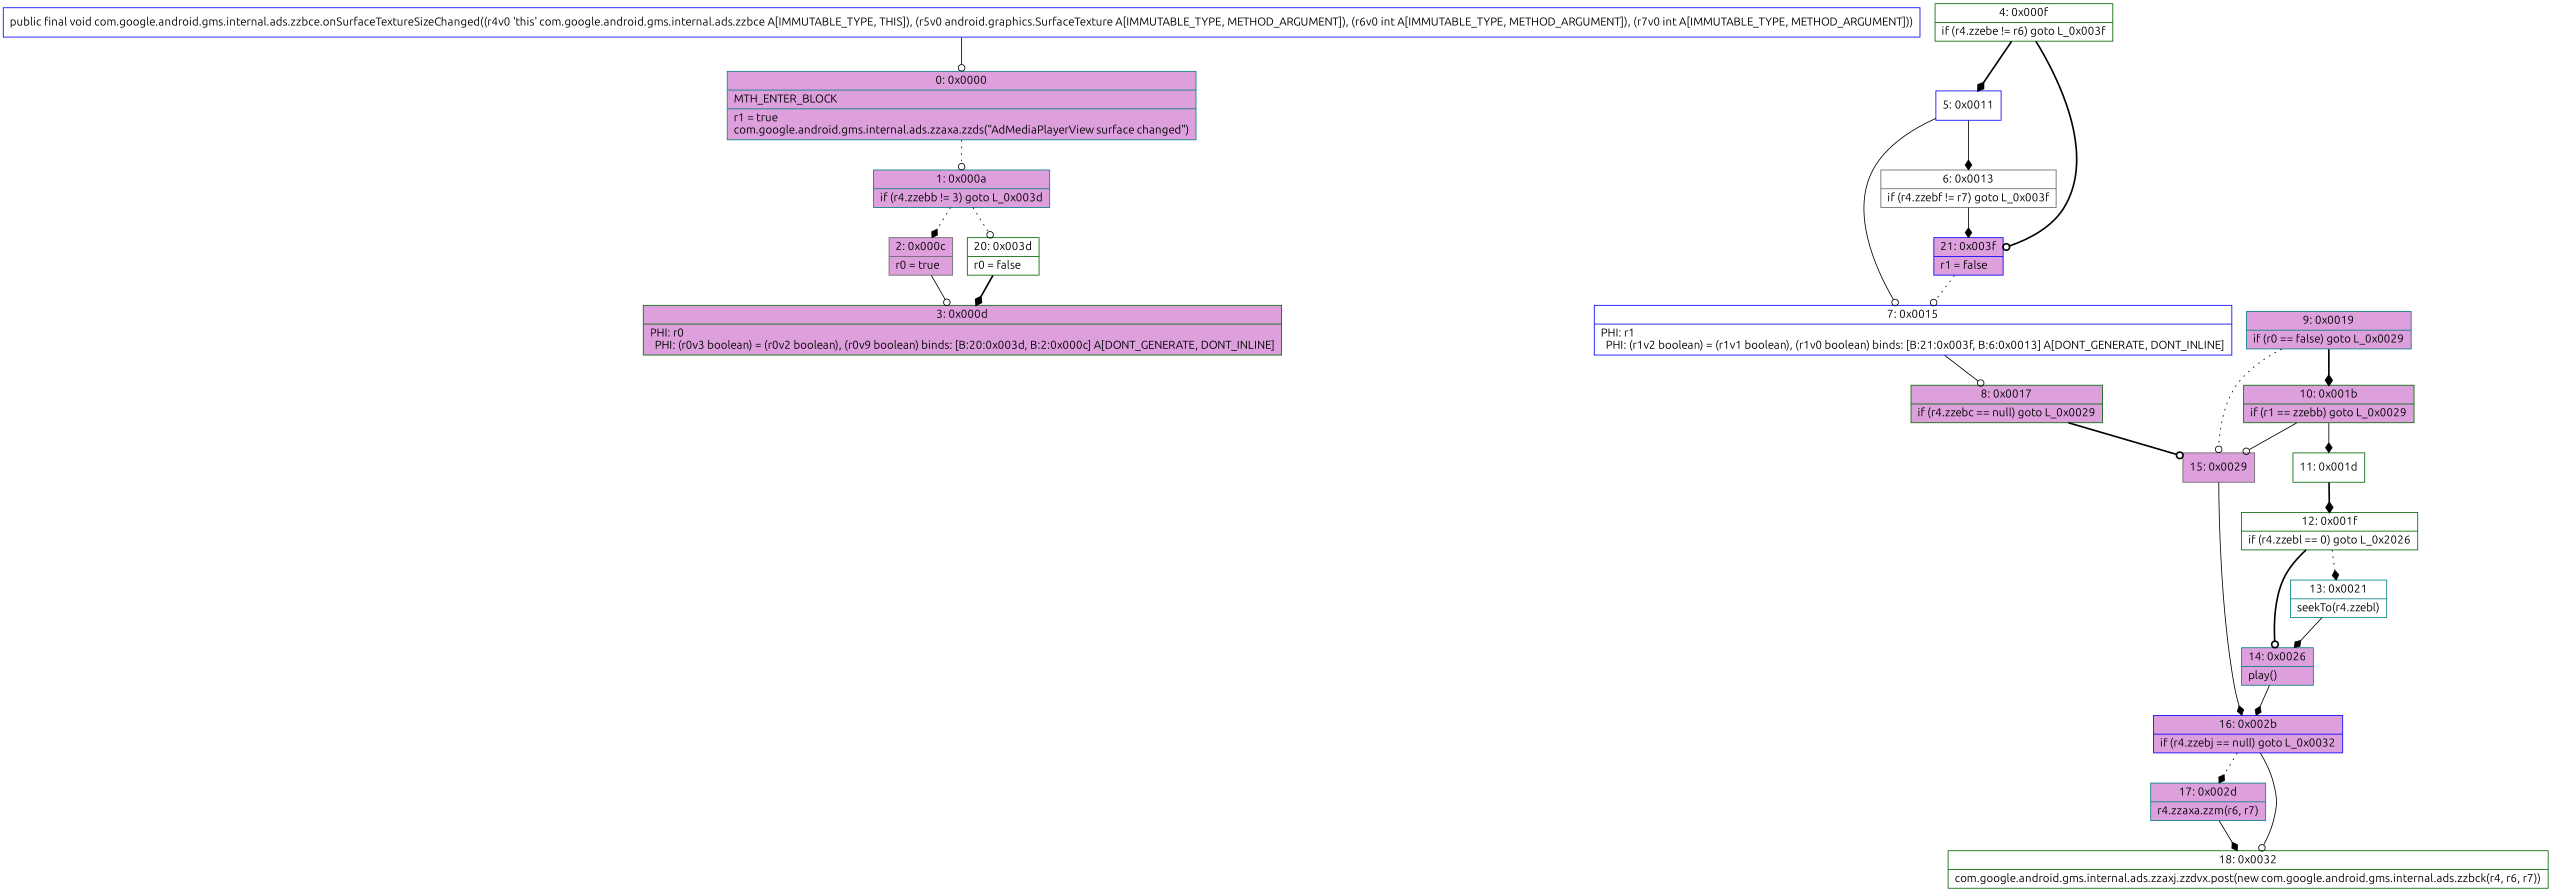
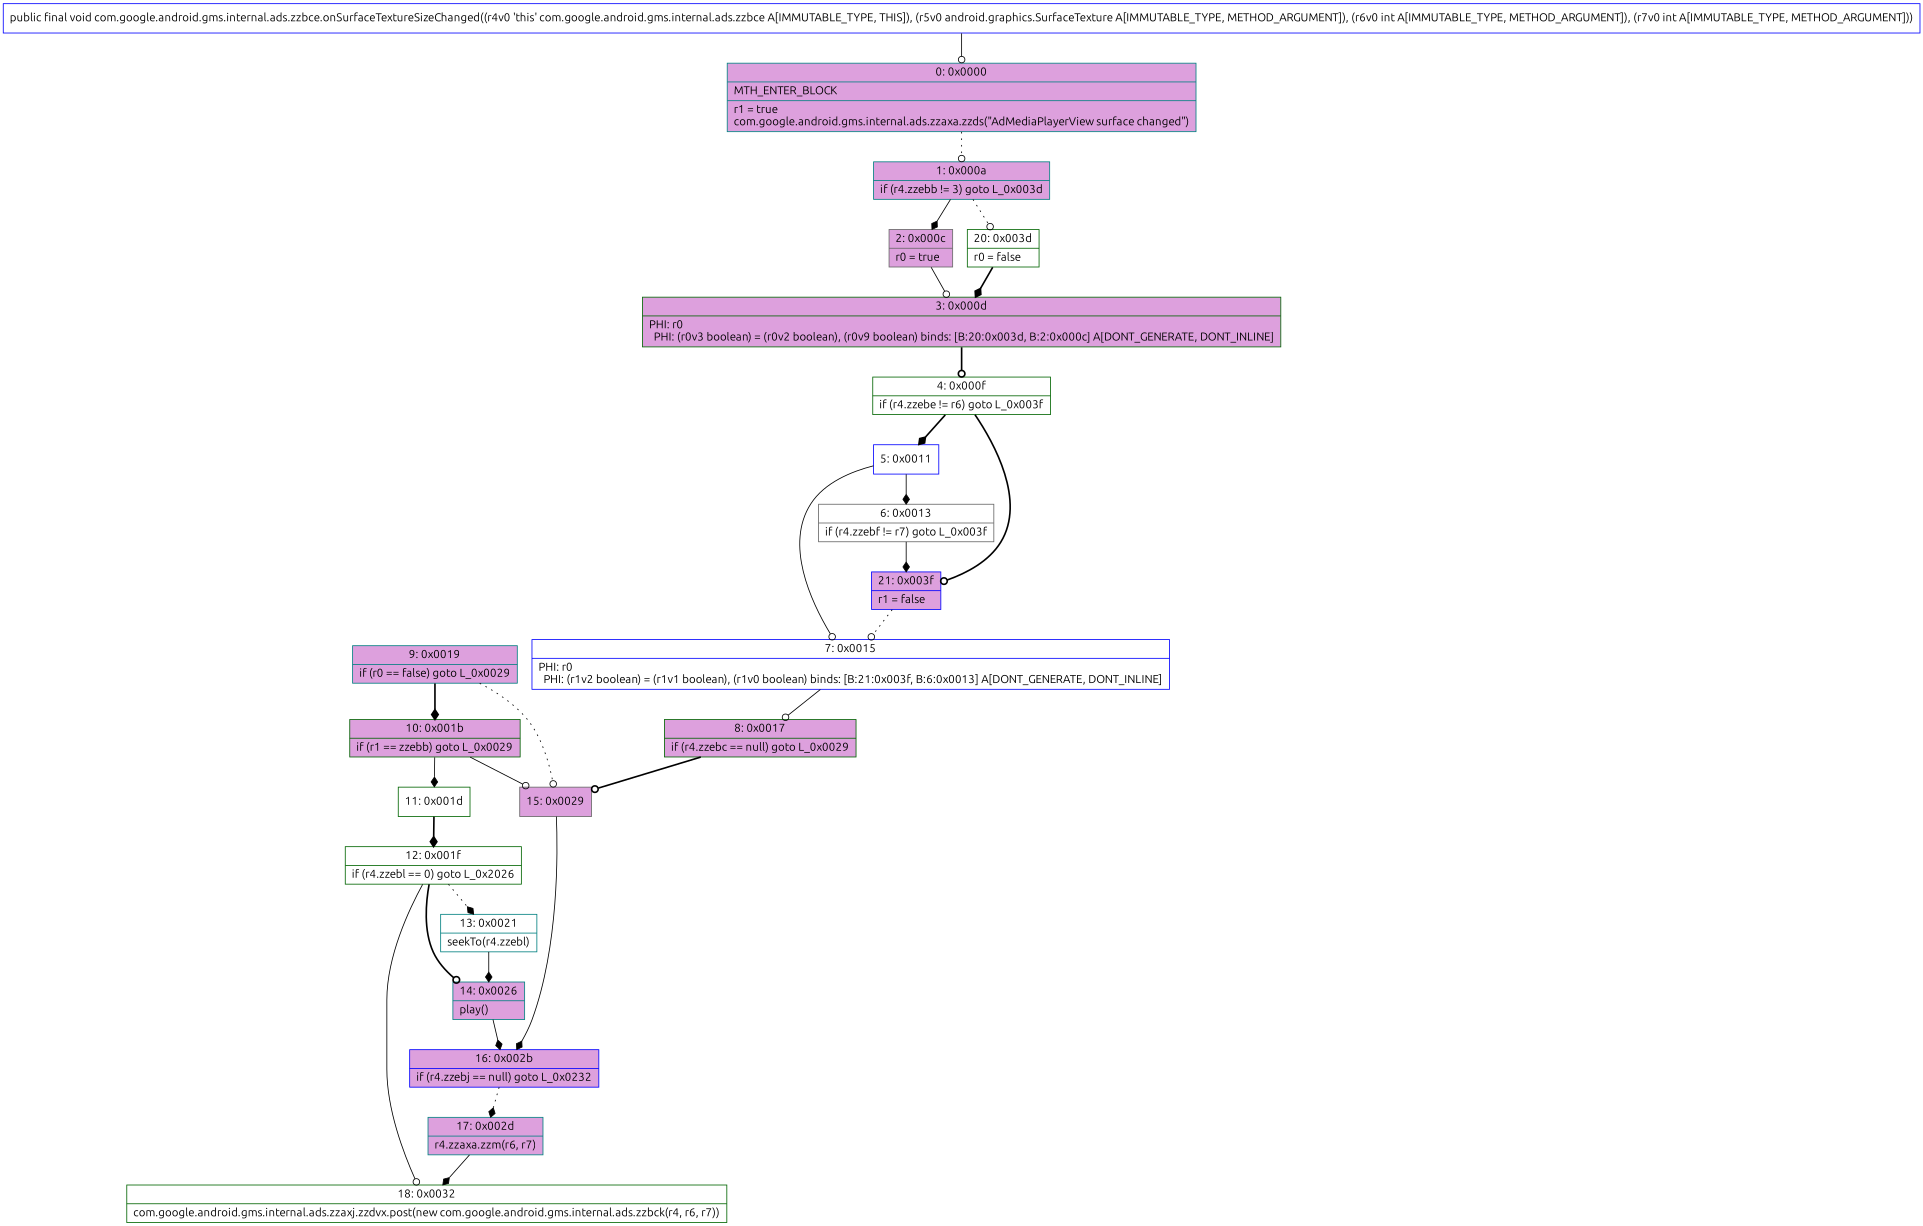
  digraph {
    fontname=Ubuntu
    node [color=darkgreen fillcolor=plum fontname=Ubuntu shape=record style=filled]
    edge [arrowhead=odot fontname=Ubuntu style=solid]
    n1 [color=teal label="{0\:\ 0x0000|MTH_ENTER_BLOCK\l|r1 = true\lcom.google.android.gms.internal.ads.zzaxa.zzds(\"AdMediaPlayerView surface changed\")\l}"]
    n2 [color=teal label="{1\:\ 0x000a|if (r4.zzebb != 3) goto L_0x003d\l}"]
    n3 [color=gray40 label="{2\:\ 0x000c|r0 = true\l}"]
    n4 [fillcolor=white label="{20\:\ 0x003d|r0 = false\l}"]
    n5 [label="{3\:\ 0x000d|PHI: r0 \l  PHI: (r0v3 boolean) = (r0v2 boolean), (r0v9 boolean) binds: [B:20:0x003d, B:2:0x000c] A[DONT_GENERATE, DONT_INLINE]\l}"]
    n6 [fillcolor=white label="{4\:\ 0x000f|if (r4.zzebe != r6) goto L_0x003f\l}"]
    n7 [color=blue fillcolor=white label="{5\:\ 0x0011}"]
    n8 [color=blue label="{21\:\ 0x003f|r1 = false\l}"]
    n9 [color=gray40 fillcolor=white label="{6\:\ 0x0013|if (r4.zzebf != r7) goto L_0x003f\l}"]
-   n10 [color=blue fillcolor=white label="{7\:\ 0x0015|PHI: r1 \l  PHI: (r1v2 boolean) = (r1v1 boolean), (r1v0 boolean) binds: [B:21:0x003f, B:6:0x0013] A[DONT_GENERATE, DONT_INLINE]\l}"]
+   n10 [color=blue fillcolor=white label="{7\:\ 0x0015|PHI: r0 \l  PHI: (r1v2 boolean) = (r1v1 boolean), (r1v0 boolean) binds: [B:21:0x003f, B:6:0x0013] A[DONT_GENERATE, DONT_INLINE]\l}"]
    n11 [label="{8\:\ 0x0017|if (r4.zzebc == null) goto L_0x0029\l}"]
    n12 [color=gray40 label="{15\:\ 0x0029}"]
    n13 [color=teal label="{9\:\ 0x0019|if (r0 == false) goto L_0x0029\l}"]
    n14 [label="{10\:\ 0x001b|if (r1 == zzebb) goto L_0x0029\l}"]
-   n15 [color=blue label="{16\:\ 0x002b|if (r4.zzebj == null) goto L_0x0032\l}"]
+   n15 [color=blue label="{16\:\ 0x002b|if (r4.zzebj == null) goto L_0x0232\l}"]
    n16 [fillcolor=white label="{11\:\ 0x001d}"]
    n17 [fillcolor=white label="{12\:\ 0x001f|if (r4.zzebl == 0) goto L_0x2026\l}"]
    n18 [color=teal fillcolor=white label="{13\:\ 0x0021|seekTo(r4.zzebl)\l}"]
    n19 [color=teal label="{14\:\ 0x0026|play()\l}"]
    n20 [color=teal label="{17\:\ 0x002d|r4.zzaxa.zzm(r6, r7)\l}"]
    n21 [fillcolor=white label="{18\:\ 0x0032|com.google.android.gms.internal.ads.zzaxj.zzdvx.post(new com.google.android.gms.internal.ads.zzbck(r4, r6, r7))\l}"]
    n22 [color=blue fillcolor=white label="{public final void com.google.android.gms.internal.ads.zzbce.onSurfaceTextureSizeChanged((r4v0 'this' com.google.android.gms.internal.ads.zzbce A[IMMUTABLE_TYPE, THIS]), (r5v0 android.graphics.SurfaceTexture A[IMMUTABLE_TYPE, METHOD_ARGUMENT]), (r6v0 int A[IMMUTABLE_TYPE, METHOD_ARGUMENT]), (r7v0 int A[IMMUTABLE_TYPE, METHOD_ARGUMENT])) }"]
    n1 -> n2 [style=dotted]
-   n2 -> n3 [arrowhead=diamond style=dotted]
+   n2 -> n3 [arrowhead=diamond]
    n2 -> n4 [style=dotted]
    n3 -> n5
    n4 -> n5 [arrowhead=diamond style=bold]
+   n5 -> n6 [style=bold]
    n6 -> n7 [arrowhead=diamond style=bold]
    n6 -> n8 [style=bold]
    n7 -> n9 [arrowhead=diamond]
    n7 -> n10
    n8 -> n10 [style=dotted]
    n9 -> n8 [arrowhead=diamond]
    n10 -> n11
    n11 -> n12 [style=bold]
    n12 -> n15 [arrowhead=diamond]
    n13 -> n12 [style=dotted]
    n13 -> n14 [arrowhead=diamond style=bold]
    n14 -> n12
    n14 -> n16 [arrowhead=diamond]
    n15 -> n20 [arrowhead=diamond style=dotted]
-   n15 -> n21
+   n17 -> n21
    n16 -> n17 [arrowhead=diamond style=bold]
    n17 -> n18 [arrowhead=diamond style=dotted]
    n17 -> n19 [style=bold]
    n18 -> n19 [arrowhead=diamond]
    n19 -> n15 [arrowhead=diamond]
    n20 -> n21 [arrowhead=diamond]
    n22 -> n1
  }
